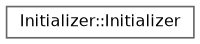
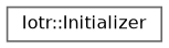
  digraph {
    rankdir=LR
-   n1 [color=grey40 fillcolor=white fontname=Helvetica fontsize=10 height=0.2 label="Initializer::Initializer" shape=box style=filled width=0.4]
+   n1 [color=grey40 fillcolor=white fontname=Helvetica fontsize=10 height=0.2 label="Iotr::Initializer" shape=box style=filled width=0.4]
  }
